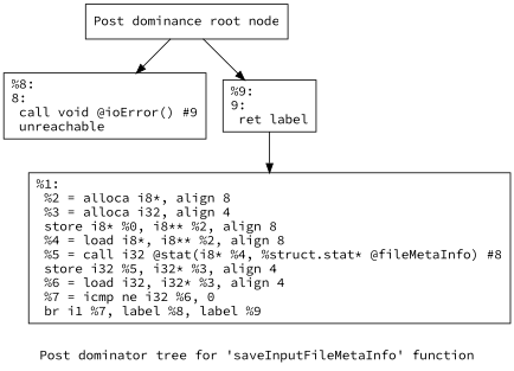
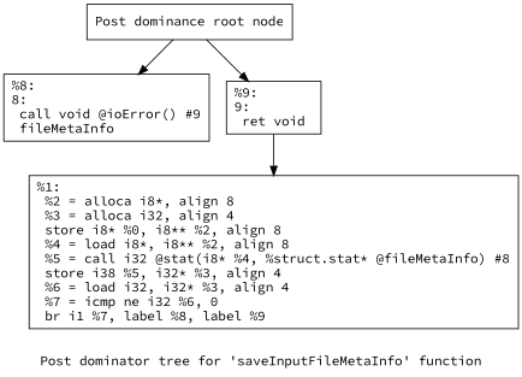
  digraph {
    fontname="Source Code Pro"
    label="Post dominator tree for 'saveInputFileMetaInfo' function"
    node [fontname="Source Code Pro" shape=record]
    edge [fontname="Source Code Pro"]
    n1 [label="{Post dominance root node}"]
-   n2 [label="{%8:\l8:                                                \l  call void @ioError() #9\l  unreachable\l}"]
-   n3 [label="{%9:\l9:                                                \l  ret label\l}"]
-   n4 [label="{%1:\l  %2 = alloca i8*, align 8\l  %3 = alloca i32, align 4\l  store i8* %0, i8** %2, align 8\l  %4 = load i8*, i8** %2, align 8\l  %5 = call i32 @stat(i8* %4, %struct.stat* @fileMetaInfo) #8\l  store i32 %5, i32* %3, align 4\l  %6 = load i32, i32* %3, align 4\l  %7 = icmp ne i32 %6, 0\l  br i1 %7, label %8, label %9\l}"]
+   n2 [label="{%8:\l8:                                                \l  call void @ioError() #9\l  fileMetaInfo\l}"]
+   n3 [label="{%9:\l9:                                                \l  ret void\l}"]
+   n4 [label="{%1:\l  %2 = alloca i8*, align 8\l  %3 = alloca i32, align 4\l  store i8* %0, i8** %2, align 8\l  %4 = load i8*, i8** %2, align 8\l  %5 = call i32 @stat(i8* %4, %struct.stat* @fileMetaInfo) #8\l  store i38 %5, i32* %3, align 4\l  %6 = load i32, i32* %3, align 4\l  %7 = icmp ne i32 %6, 0\l  br i1 %7, label %8, label %9\l}"]
    n1 -> n2
    n1 -> n3
    n3 -> n4
  }
